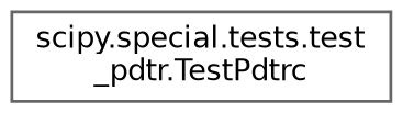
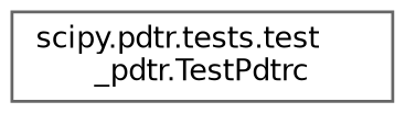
  digraph {
    rankdir=LR
-   n1 [color=grey40 fillcolor=white fontname=Helvetica fontsize=10 height=0.2 label="scipy.special.tests.test\l_pdtr.TestPdtrc" shape=box style=filled width=0.4]
+   n1 [color=grey40 fillcolor=white fontname=Helvetica fontsize=10 height=0.2 label="scipy.pdtr.tests.test\l_pdtr.TestPdtrc" shape=box style=filled width=0.4]
  }
